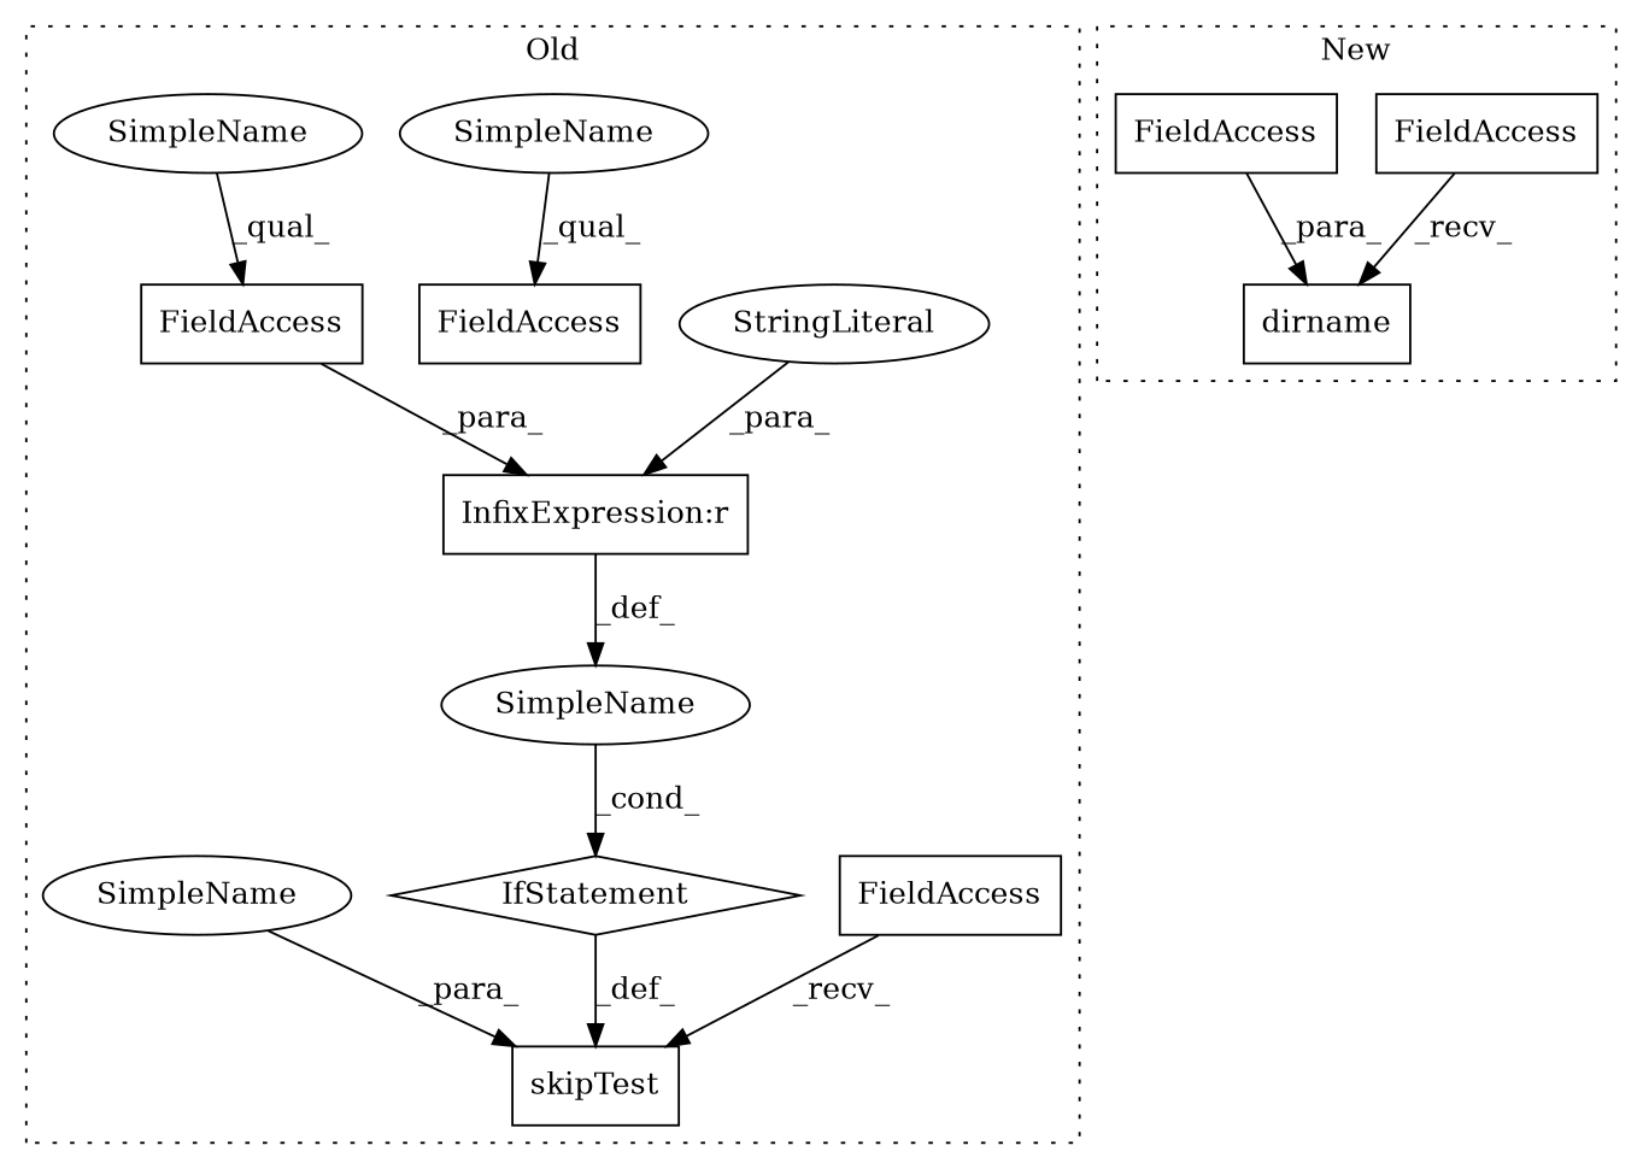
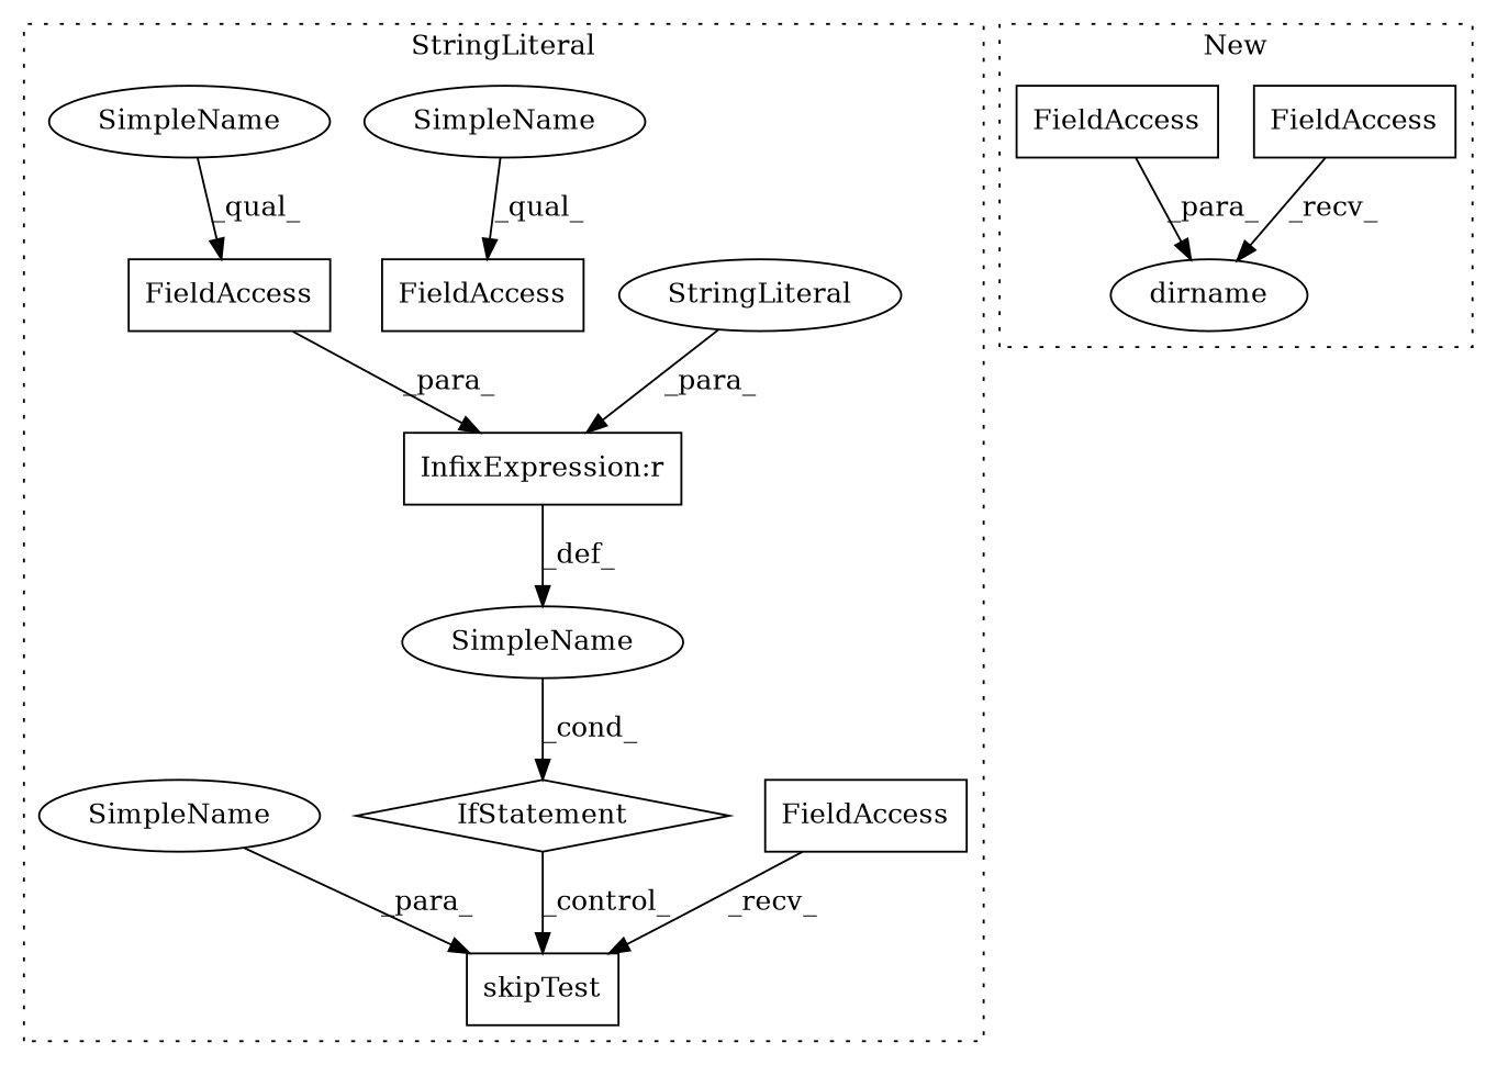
  digraph {
    node [a=22 l=4 s=27013 shape=box]
    n1 [a=32 l="9,1" label=skipTest s="27068,27143"]
    n2 [a=27 label="InfixExpression:r" s=27032]
    n3 [l=19 label=FieldAccess]
    n4 [l=17 label=FieldAccess s=27050]
    n5 [a=42 label=SimpleName shape=ellipse l="" s=""]
    n6 [a=25 l="4,2" label=IfStatement s="27009,27040" shape=diamond]
    n7 [l=19 label=FieldAccess s=27181]
    n8 [a=45 l=61 label=StringLiteral s=27082 shape=ellipse]
    n9 [a=42 label=SimpleName s=27181 shape=ellipse]
    n10 [a=42 label=SimpleName shape=ellipse]
    n11 [a=42 label=SimpleName s=27077 shape=ellipse]
-   n12 [a=32 l="8,1" label=dirname s="26960,26976"]
+   n12 [a=32 l="8,1" label=dirname s="26960,26976" shape=ellipse]
    n13 [l=7 label=FieldAccess s=26952]
    n14 [l=8 label=FieldAccess s=26968]
    subgraph cluster_1 {
-     label=Old
+     label=StringLiteral
      style=dotted
      n1
      n2
      n3
      n4
      n5
      n6
      n7
      n8
      n9
      n10
      n11
    }
    subgraph cluster_2 {
      label=New
      style=dotted
      n12
      n13
      n14
    }
    n2 -> n5 [label=_def_]
    n3 -> n2 [label=_para_]
    n4 -> n1 [label=_recv_]
    n5 -> n6 [label=_cond_]
-   n6 -> n1 [label=_def_]
+   n6 -> n1 [label=_control_]
    n8 -> n2 [label=_para_]
    n9 -> n7 [label=_qual_]
    n10 -> n3 [label=_qual_]
    n11 -> n1 [label=_para_]
    n13 -> n12 [label=_recv_]
    n14 -> n12 [label=_para_]
  }
